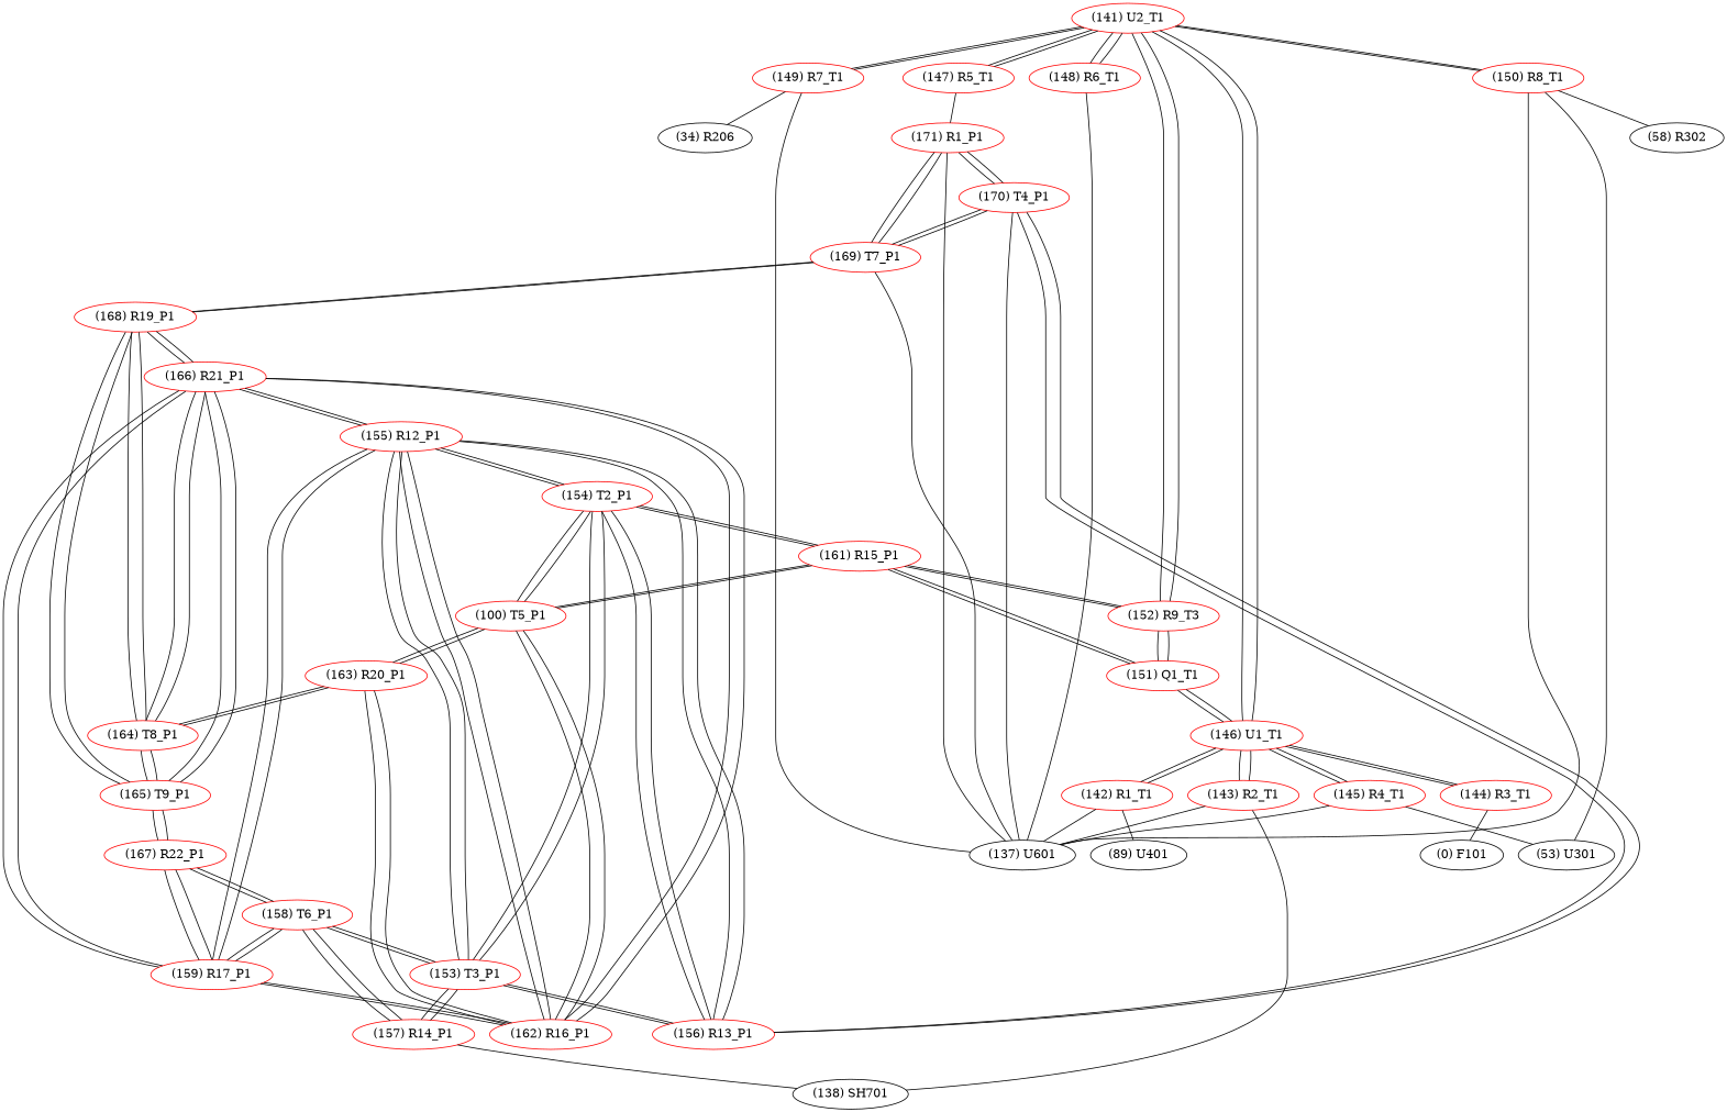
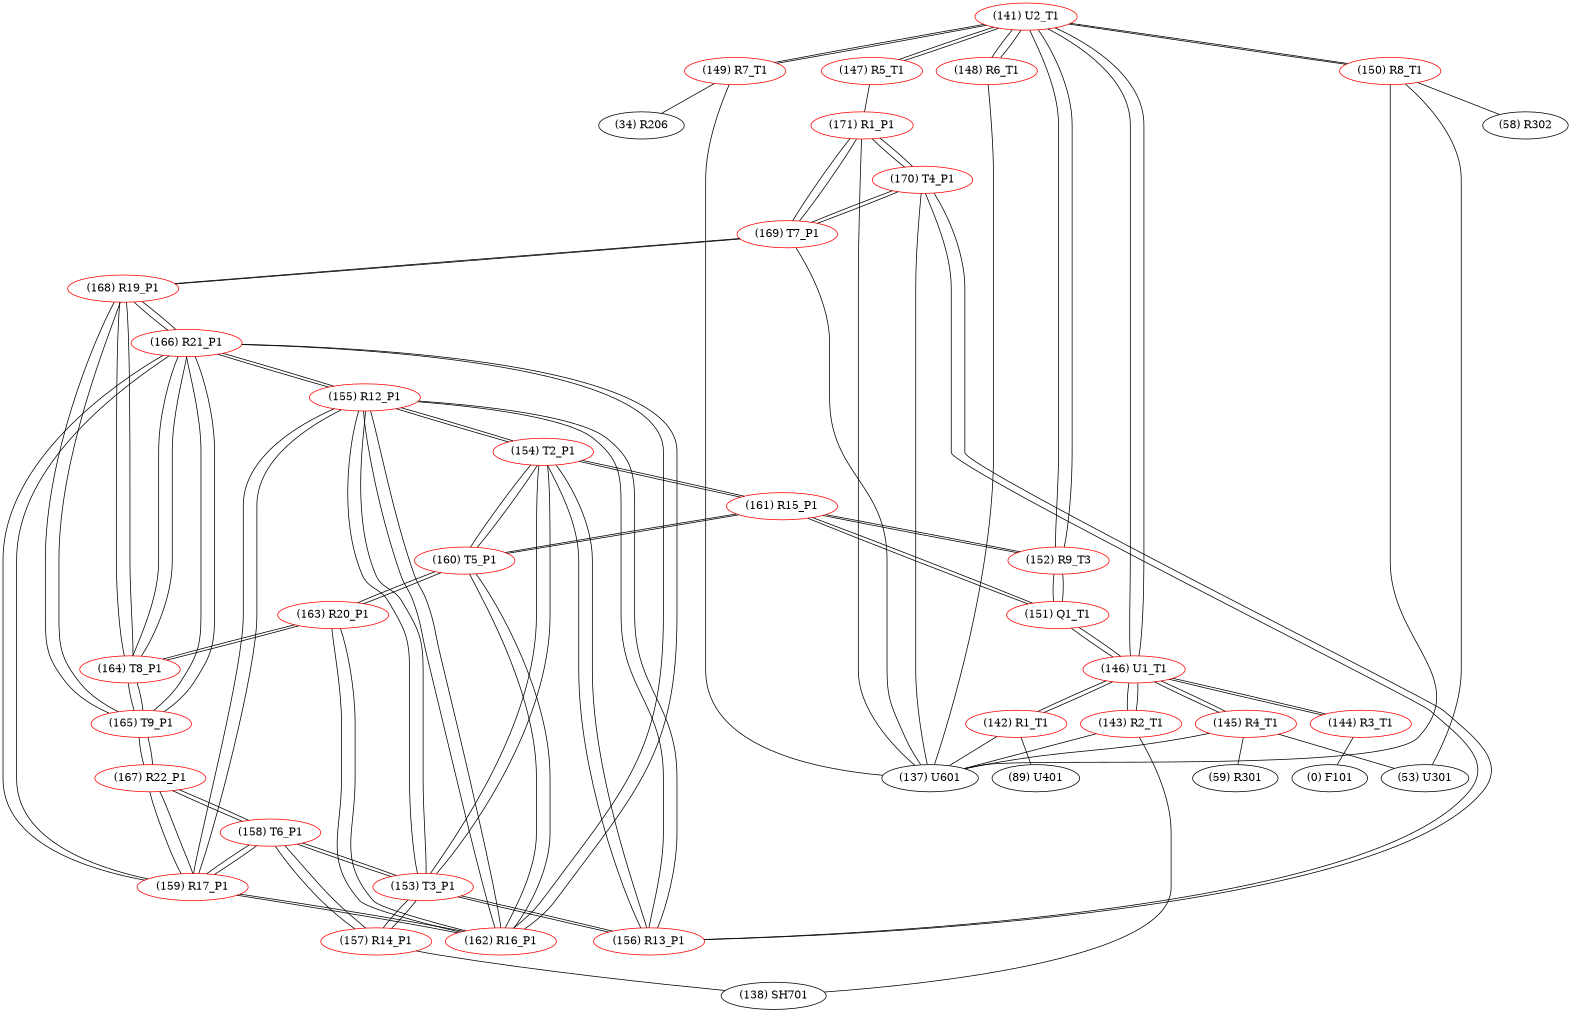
  graph {
    node [color=red]
    n1 [label="(141) U2_T1"]
    n2 [label="(150) R8_T1"]
    n3 [label="(149) R7_T1"]
    n4 [label="(148) R6_T1"]
    n5 [label="(147) R5_T1"]
    n6 [label="(146) U1_T1"]
    n7 [label="(152) R9_T3"]
    n8 [label="(137) U601" color=""]
    n9 [label="(53) U301" color=""]
    n10 [label="(58) R302" color=""]
    n11 [label="(34) R206" color=""]
    n12 [label="(171) R1_P1"]
    n13 [label="(142) R1_T1"]
    n14 [label="(143) R2_T1"]
    n15 [label="(144) R3_T1"]
    n16 [label="(145) R4_T1"]
    n17 [label="(151) Q1_T1"]
    n18 [label="(161) R15_P1"]
    n19 [label="(89) U401" color=""]
    n20 [label="(138) SH701" color=""]
    n21 [label="(0) F101" color=""]
+   n22 [label="(59) R301" color=""]
    n23 [label="(154) T2_P1"]
-   n24 [label="(100) T5_P1"]
+   n24 [label="(160) T5_P1"]
    n25 [label="(153) T3_P1"]
    n26 [label="(156) R13_P1"]
    n27 [label="(155) R12_P1"]
    n28 [label="(162) R16_P1"]
    n29 [label="(163) R20_P1"]
    n30 [label="(157) R14_P1"]
    n31 [label="(158) T6_P1"]
    n32 [label="(159) R17_P1"]
    n33 [label="(167) R22_P1"]
    n34 [label="(170) T4_P1"]
    n35 [label="(166) R21_P1"]
    n36 [label="(165) T9_P1"]
    n37 [label="(169) T7_P1"]
    n38 [label="(164) T8_P1"]
    n39 [label="(168) R19_P1"]
    n1 -- n2
    n1 -- n3
    n1 -- n4
    n1 -- n5
    n1 -- n6
    n1 -- n7
    n2 -- n1
    n2 -- n8
    n2 -- n9
    n2 -- n10
    n3 -- n1
    n3 -- n8
    n3 -- n11
    n4 -- n1
    n4 -- n8
    n5 -- n1
    n5 -- n12
    n6 -- n1
    n6 -- n13
    n6 -- n14
    n6 -- n15
    n6 -- n16
    n6 -- n17
    n7 -- n1
    n7 -- n17
    n7 -- n18
    n12 -- n8
    n12 -- n34
    n12 -- n37
    n13 -- n6
    n13 -- n8
    n13 -- n19
    n14 -- n6
    n14 -- n8
    n14 -- n20
    n15 -- n6
    n15 -- n21
    n16 -- n6
    n16 -- n8
    n16 -- n9
+   n16 -- n22
    n17 -- n6
    n17 -- n7
    n17 -- n18
    n18 -- n7
    n18 -- n17
    n18 -- n23
    n18 -- n24
    n23 -- n18
    n23 -- n24
    n23 -- n25
    n23 -- n26
    n23 -- n27
    n24 -- n18
    n24 -- n23
    n24 -- n28
    n24 -- n29
    n25 -- n23
    n25 -- n26
    n25 -- n27
    n25 -- n30
    n25 -- n31
    n26 -- n23
    n26 -- n25
    n26 -- n27
    n26 -- n34
    n27 -- n23
    n27 -- n25
    n27 -- n26
    n27 -- n28
    n27 -- n32
    n27 -- n35
    n28 -- n24
    n28 -- n27
    n28 -- n29
    n28 -- n32
    n28 -- n35
    n29 -- n24
    n29 -- n28
    n29 -- n38
    n30 -- n20
    n30 -- n25
    n30 -- n31
    n31 -- n25
    n31 -- n30
    n31 -- n32
    n31 -- n33
    n32 -- n27
    n32 -- n28
    n32 -- n31
    n32 -- n33
    n32 -- n35
    n33 -- n31
    n33 -- n32
    n33 -- n36
    n34 -- n8
    n34 -- n12
    n34 -- n26
    n34 -- n37
    n35 -- n27
    n35 -- n28
    n35 -- n32
    n35 -- n36
    n35 -- n38
    n35 -- n39
    n36 -- n33
    n36 -- n35
    n36 -- n38
    n36 -- n39
    n37 -- n8
    n37 -- n12
    n37 -- n34
    n37 -- n39
    n38 -- n29
    n38 -- n35
    n38 -- n36
    n38 -- n39
    n39 -- n35
    n39 -- n36
    n39 -- n37
    n39 -- n38
  }
